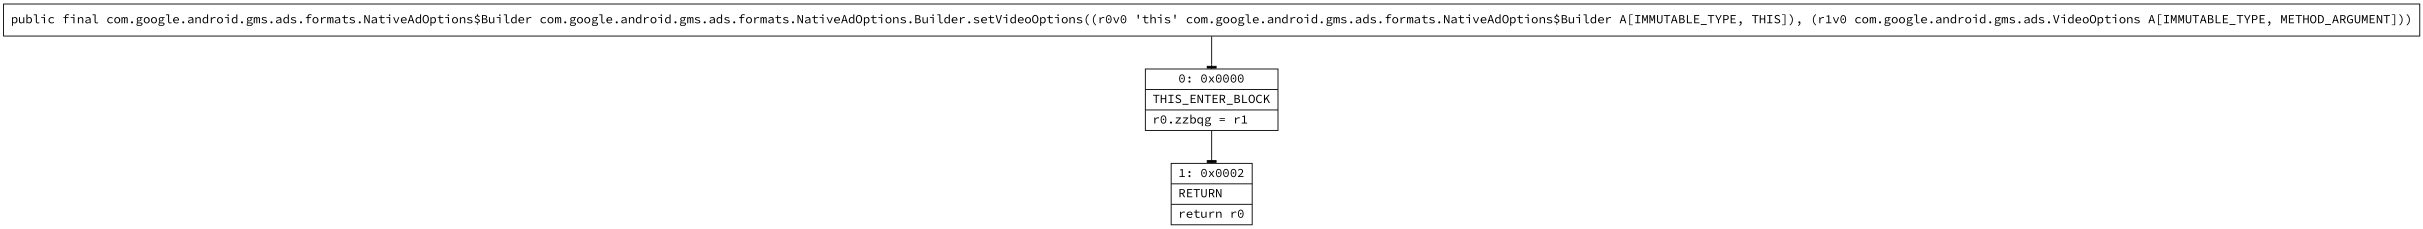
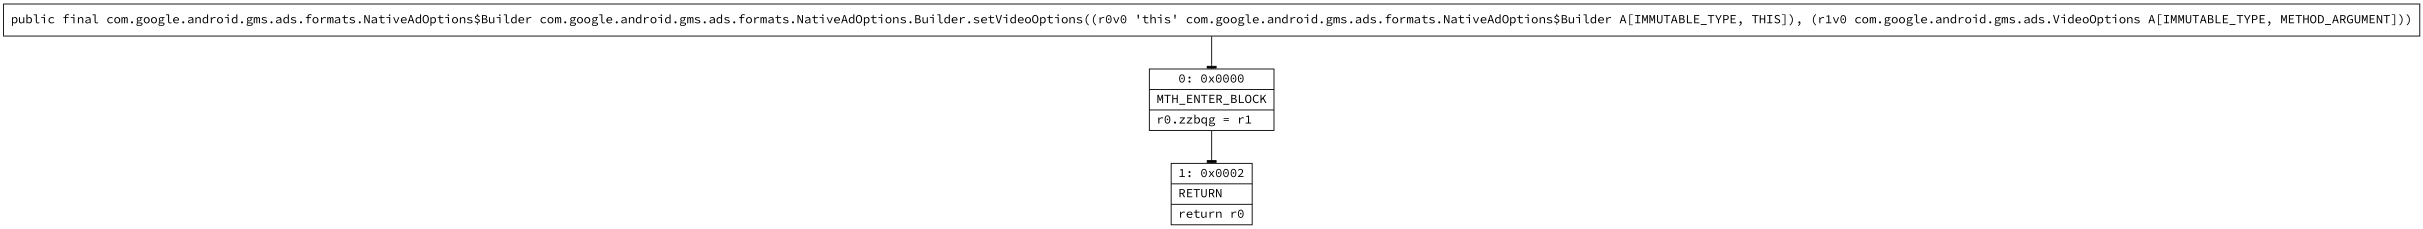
  digraph {
    fontname="Source Code Pro"
    node [shape=record fontname="Source Code Pro"]
    edge [arrowhead=tee fontname="Source Code Pro"]
-   n1 [label="{0\:\ 0x0000|THIS_ENTER_BLOCK\l|r0.zzbqg = r1\l}"]
+   n1 [label="{0\:\ 0x0000|MTH_ENTER_BLOCK\l|r0.zzbqg = r1\l}"]
    n2 [label="{1\:\ 0x0002|RETURN\l|return r0\l}"]
    n3 [label="{public final com.google.android.gms.ads.formats.NativeAdOptions$Builder com.google.android.gms.ads.formats.NativeAdOptions.Builder.setVideoOptions((r0v0 'this' com.google.android.gms.ads.formats.NativeAdOptions$Builder A[IMMUTABLE_TYPE, THIS]), (r1v0 com.google.android.gms.ads.VideoOptions A[IMMUTABLE_TYPE, METHOD_ARGUMENT])) }"]
    n1 -> n2
    n3 -> n1
  }
